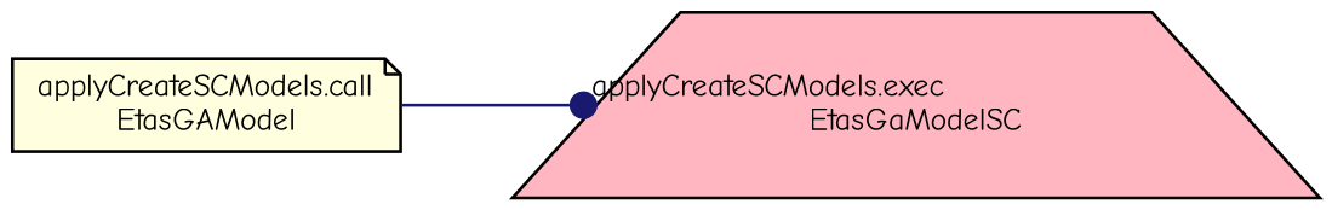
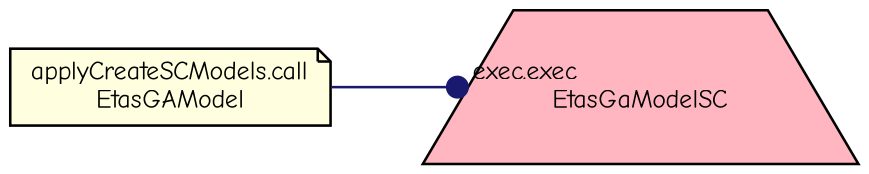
  digraph {
    rankdir=LR
    fontname="Comic Neue"
    node [color=black fontname="Comic Neue" fontsize=10 style=filled]
    n1 [fillcolor=lightyellow fontcolor=black height=0.2 label="applyCreateSCModels.call\lEtasGAModel" shape=note width=0.4]
-   n2 [fillcolor=lightpink height=0.2 label="applyCreateSCModels.exec\lEtasGaModelSC" shape=trapezium width=0.4]
+   n2 [fillcolor=lightpink height=0.2 label="exec.exec\lEtasGaModelSC" shape=trapezium width=0.4]
    n1 -> n2 [color=midnightblue fontname="Comic Neue" fontsize=10 labelfontname=Helvetica labelfontsize=10 style=solid arrowhead=dot]
  }
